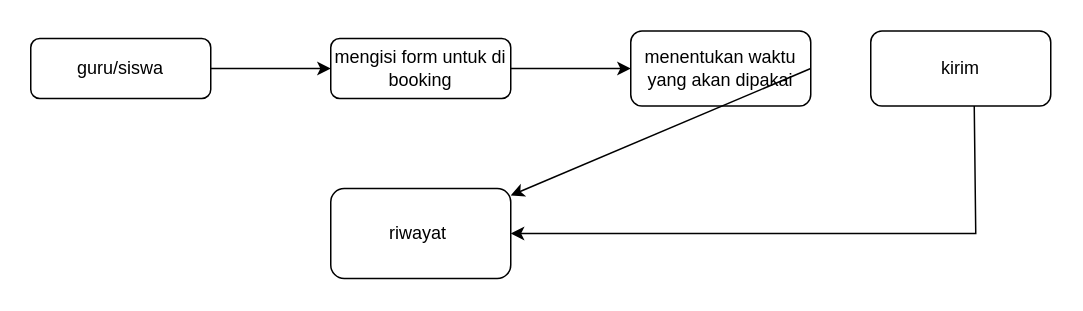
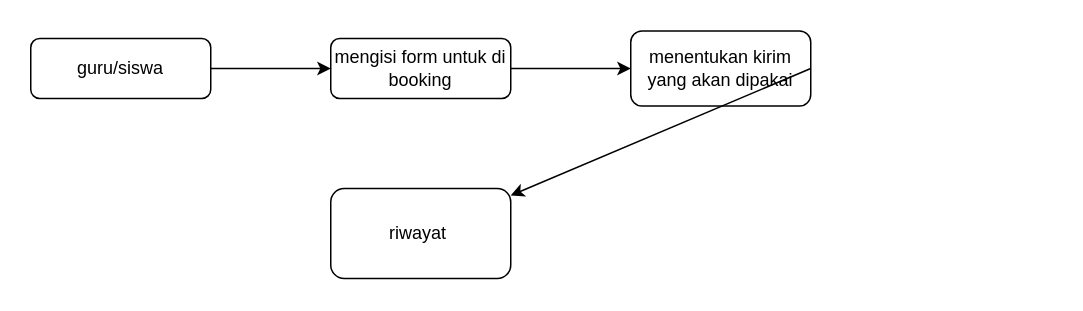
  <mxCell id="0" />
  <mxCell id="1" parent="0" />
  <mxCell id="2" value="guru/siswa" style="rounded=1;whiteSpace=wrap;html=1;fontSize=12;glass=0;strokeWidth=1;shadow=0;" parent="1" vertex="1"><mxGeometry x="20" y="25" width="120" height="40" as="geometry" /></mxCell>
- <mxCell id="3" value="menentukan waktu yang akan dipakai" style="rounded=1;whiteSpace=wrap;html=1;fontSize=12;glass=0;strokeWidth=1;shadow=0;" parent="1" vertex="1"><mxGeometry x="420" y="20" width="120" height="50" as="geometry" /></mxCell>
+ <mxCell id="3" value="menentukan kirim yang akan dipakai" style="rounded=1;whiteSpace=wrap;html=1;fontSize=12;glass=0;strokeWidth=1;shadow=0;" parent="1" vertex="1"><mxGeometry x="420" y="20" width="120" height="50" as="geometry" /></mxCell>
  <mxCell id="4" value="" style="endArrow=classic;html=1;rounded=0;exitX=1;exitY=0.5;exitDx=0;exitDy=0;entryX=0;entryY=0.5;entryDx=0;entryDy=0;" edge="1" parent="1" source="2" target="10"><mxGeometry width="50" height="50" relative="1" as="geometry"><mxPoint x="150" y="115" as="sourcePoint" /><mxPoint x="230" y="45" as="targetPoint" /></mxGeometry></mxCell>
  <mxCell id="5" value="" style="endArrow=classic;html=1;rounded=0;exitX=1;exitY=0.5;exitDx=0;exitDy=0;entryX=0;entryY=0.5;entryDx=0;entryDy=0;" edge="1" parent="1" source="10" target="3"><mxGeometry width="50" height="50" relative="1" as="geometry"><mxPoint x="340" y="45" as="sourcePoint" /><mxPoint x="470" y="125" as="targetPoint" /></mxGeometry></mxCell>
- <mxCell id="6" value="kirim" style="rounded=1;whiteSpace=wrap;html=1;fontSize=12;glass=0;strokeWidth=1;shadow=0;" vertex="1" parent="1"><mxGeometry x="580" y="20" width="120" height="50" as="geometry" /></mxCell>
  <mxCell id="7" value="" style="endArrow=classic;html=1;rounded=0;exitX=1;exitY=0.5;exitDx=0;exitDy=0;" edge="1" parent="1" source="3" target="8"><mxGeometry width="50" height="50" relative="1" as="geometry"><mxPoint x="350" y="55" as="sourcePoint" /><mxPoint x="430" y="65" as="targetPoint" /></mxGeometry></mxCell>
  <mxCell id="8" value="riwayat&amp;nbsp;" style="rounded=1;whiteSpace=wrap;html=1;" vertex="1" parent="1"><mxGeometry x="220" y="125" width="120" height="60" as="geometry" /></mxCell>
- <mxCell id="9" value="" style="endArrow=classic;html=1;rounded=0;exitX=0.575;exitY=1;exitDx=0;exitDy=0;exitPerimeter=0;" edge="1" parent="1" source="6" target="8"><mxGeometry width="50" height="50" relative="1" as="geometry"><mxPoint x="650" y="75" as="sourcePoint" /><mxPoint x="390" y="155" as="targetPoint" /><Array as="points"><mxPoint x="650" y="155" /></Array></mxGeometry></mxCell>
  <mxCell id="10" value="mengisi form untuk di booking" style="rounded=1;whiteSpace=wrap;html=1;fontSize=12;glass=0;strokeWidth=1;shadow=0;" vertex="1" parent="1"><mxGeometry x="220" y="25" width="120" height="40" as="geometry" /></mxCell>
